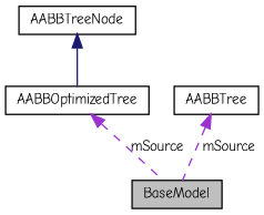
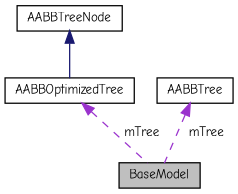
  digraph {
    fontname="Comic Neue"
    node [color=black fillcolor=white fontname="Comic Neue" fontsize=10 shape=record style=filled]
    edge [color=darkorchid3 dir=back fontname="Comic Neue" fontsize=10 labelfontname=Helvetica labelfontsize=10 style=dashed]
    n1 [fillcolor=grey75 fontcolor=black height=0.2 label=BaseModel width=0.4]
    n2 [height=0.2 label=AABBOptimizedTree width=0.4]
    n3 [height=0.2 label=AABBTree width=0.4]
    n4 [height=0.2 label=AABBTreeNode width=0.4]
-   n2 -> n1 [label=" mSource"]
-   n3 -> n1 [label=" mSource"]
+   n2 -> n1 [label=" mTree"]
+   n3 -> n1 [label=" mTree"]
    n4 -> n2 [color=midnightblue style=solid]
  }
